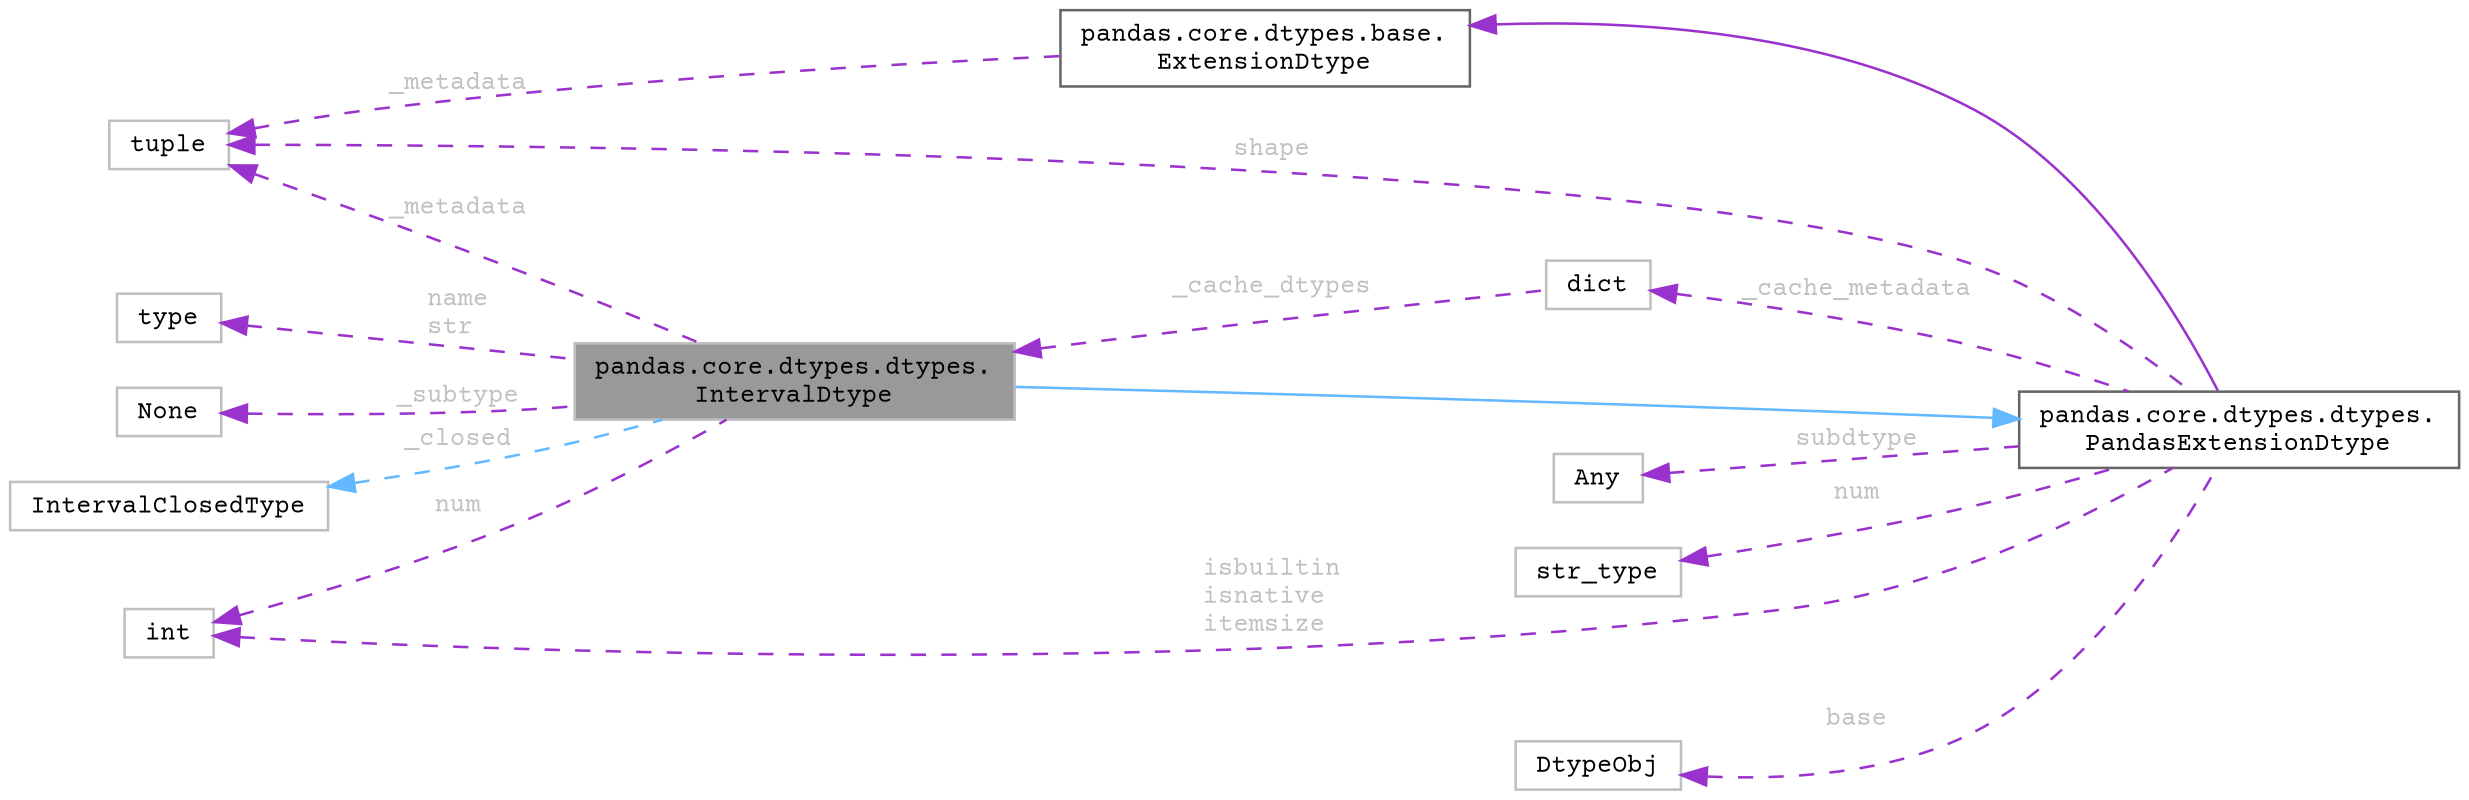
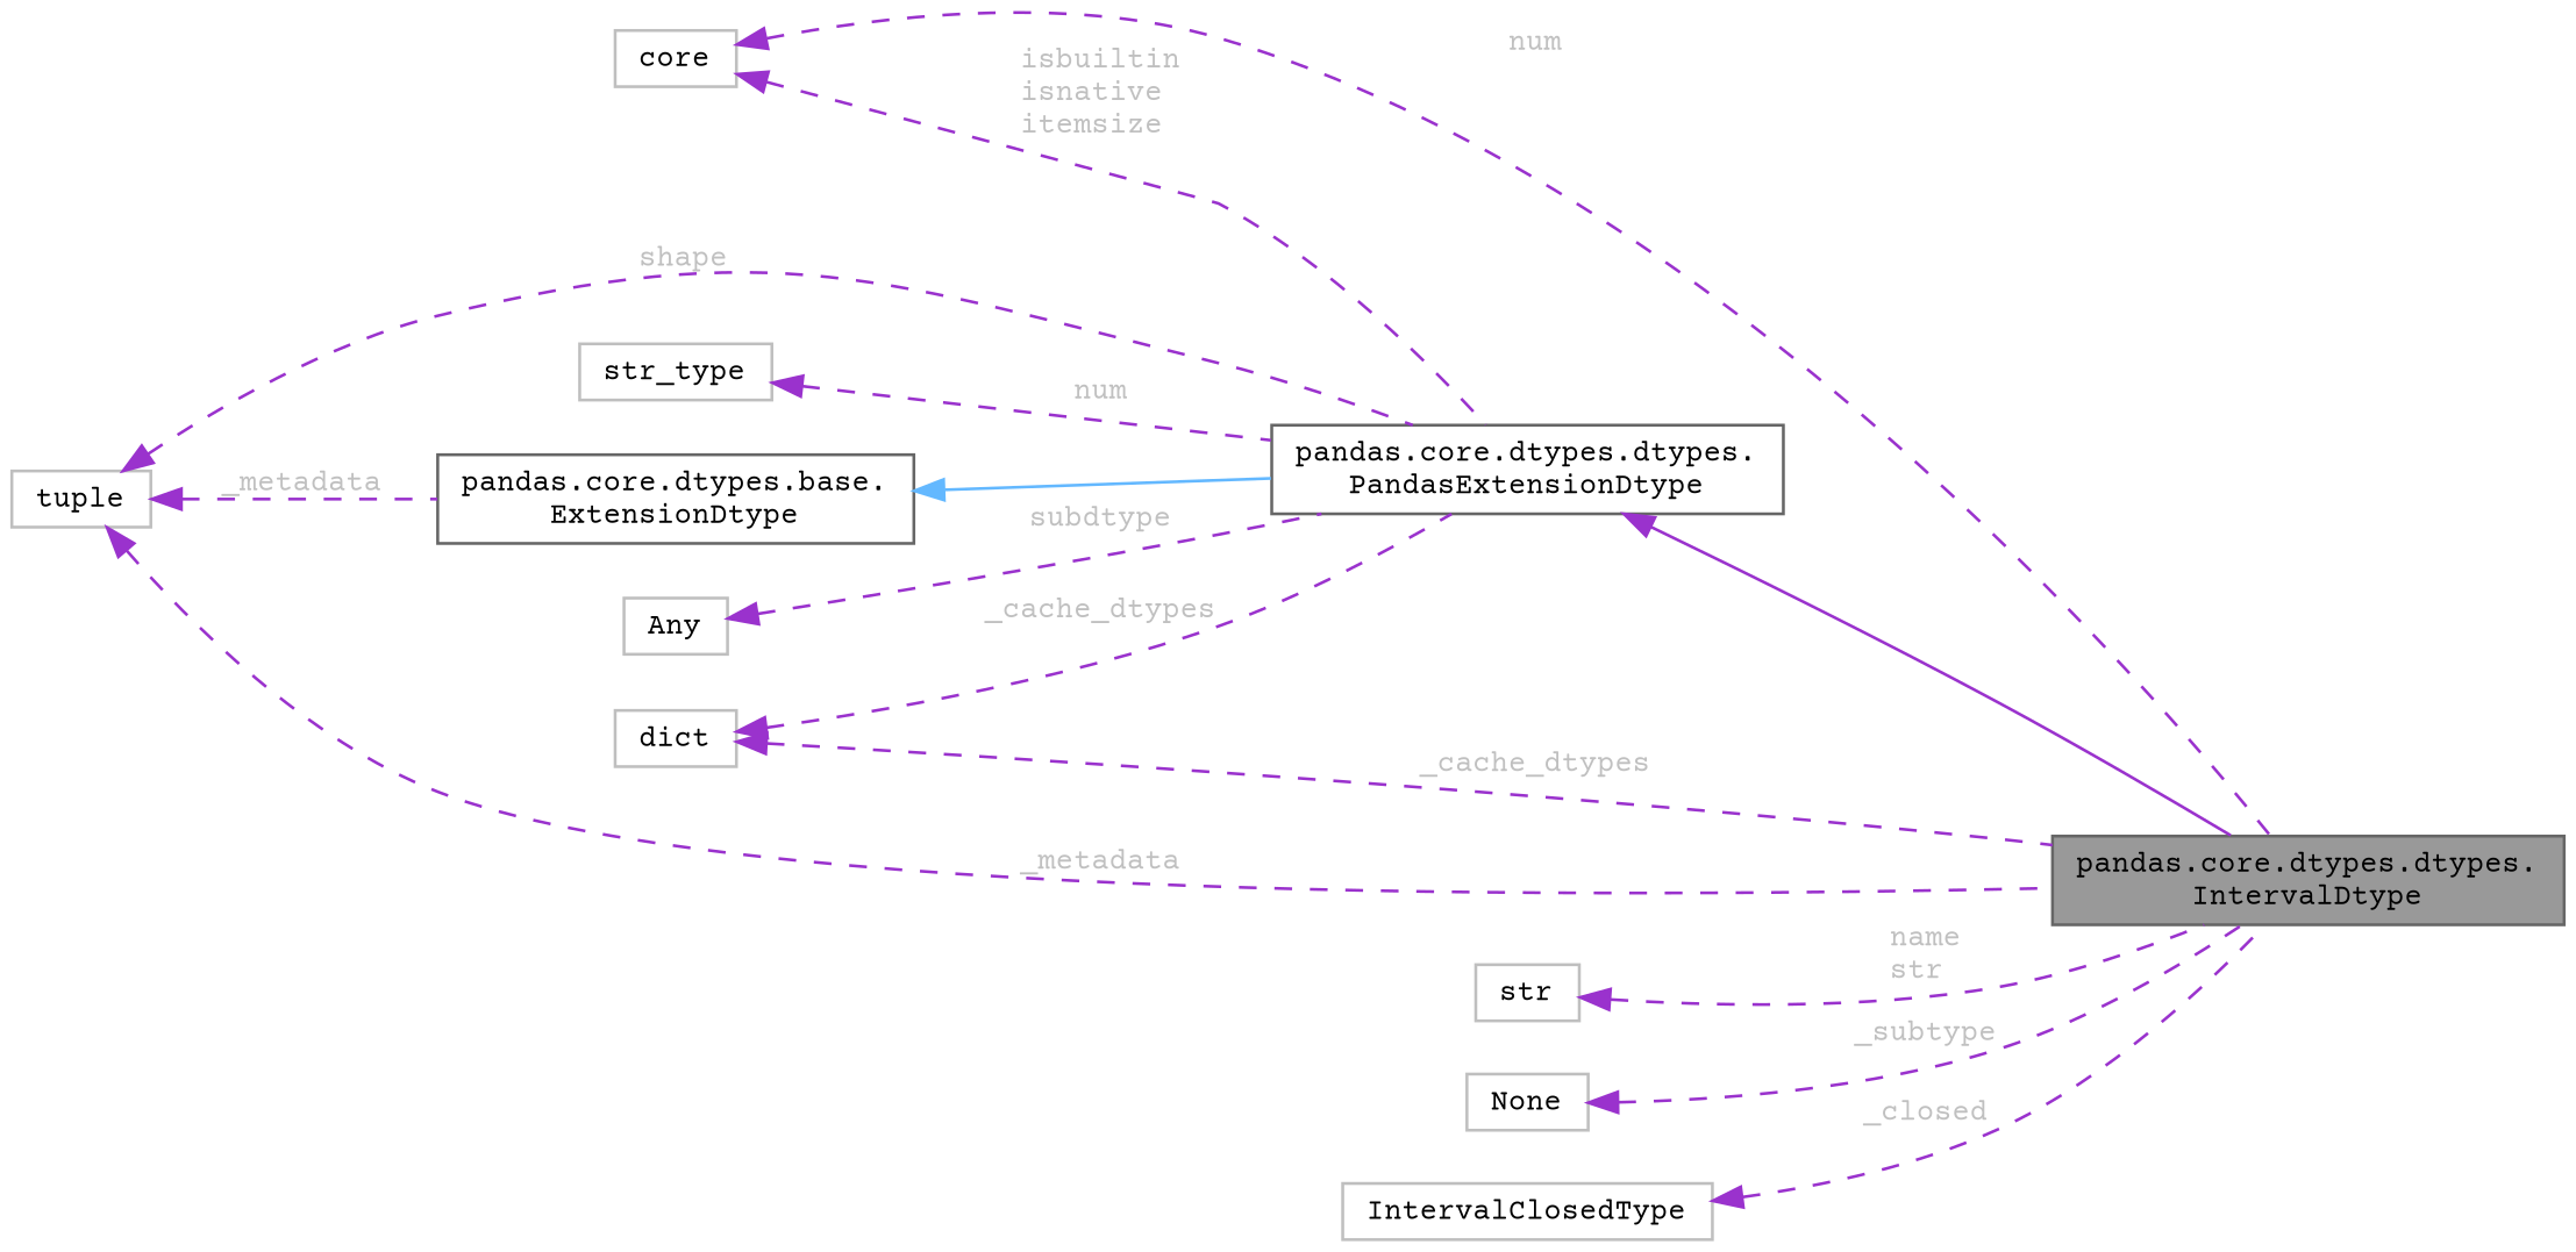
  digraph {
    fontname="Courier Prime"
    rankdir=LR
    node [color=grey75 fillcolor=white fontname="Courier Prime" fontsize=10 shape=box style=filled]
    edge [color=darkorchid3 dir=back fontname="Courier Prime" fontsize=10 labelfontname=Helvetica labelfontsize=10 style=dashed fontcolor=grey]
-   n1 [fillcolor=grey60 fontcolor=black height=0.2 label="pandas.core.dtypes.dtypes.\lIntervalDtype" width=0.4]
+   n1 [color=gray40 fillcolor=grey60 fontcolor=black height=0.2 label="pandas.core.dtypes.dtypes.\lIntervalDtype" width=0.4]
    n2 [color=gray40 height=0.2 label="pandas.core.dtypes.dtypes.\lPandasExtensionDtype" width=0.4]
    n3 [color=gray40 height=0.2 label="pandas.core.dtypes.base.\lExtensionDtype" width=0.4]
    n4 [height=0.2 label=tuple width=0.4]
    n5 [height=0.2 label=Any width=0.4]
    n6 [height=0.2 label=str_type width=0.4]
-   n7 [height=0.2 label=int width=0.4]
-   n8 [height=0.2 label=DtypeObj width=0.4]
+   n7 [height=0.2 label=core width=0.4]
    n9 [height=0.2 label=dict width=0.4]
-   n10 [height=0.2 label=type width=0.4]
+   n10 [height=0.2 label=str width=0.4]
    n11 [height=0.2 label=None width=0.4]
    n12 [height=0.2 label=IntervalClosedType width=0.4]
-   n2 -> n1 [color=steelblue1 style=solid fontcolor=""]
-   n3 -> n2 [style=solid fontcolor=""]
+   n2 -> n1 [style=solid fontcolor=""]
+   n3 -> n2 [color=steelblue1 style=solid fontcolor=""]
    n4 -> n1 [label=" _metadata"]
    n4 -> n2 [label=" shape"]
    n4 -> n3 [label=" _metadata"]
    n5 -> n2 [label=" subdtype"]
    n6 -> n2 [label=" num"]
    n7 -> n1 [label=" num"]
    n7 -> n2 [label=" isbuiltin\nisnative\nitemsize"]
-   n8 -> n2 [label=" base"]
-   n1 -> n9 [label=" _cache_dtypes"]
-   n9 -> n2 [label=" _cache_metadata"]
+   n9 -> n1 [label=" _cache_dtypes"]
+   n9 -> n2 [label=" _cache_dtypes"]
    n10 -> n1 [label=" name\nstr"]
    n11 -> n1 [label=" _subtype"]
-   n12 -> n1 [color=steelblue1 label=" _closed"]
+   n12 -> n1 [label=" _closed"]
  }
